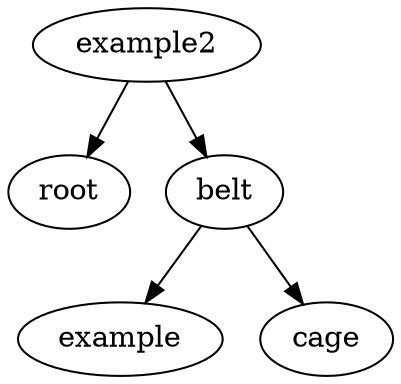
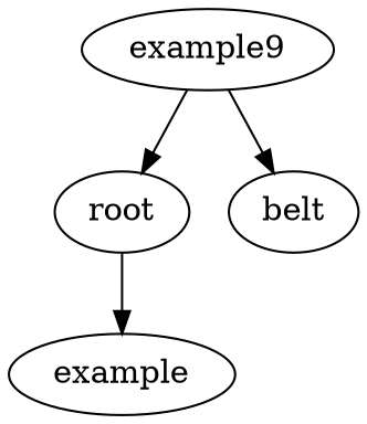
  digraph {
    n1 [label=root]
-   n2 [label=example2]
+   n2 [label=example9]
    n3 [label=belt]
    n4 [label=example]
-   n5 [label=cage]
    n2 -> n1
    n2 -> n3
-   n3 -> n4
-   n3 -> n5
+   n1 -> n4
  }
